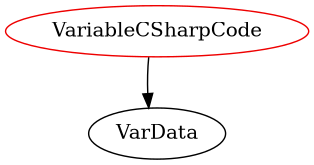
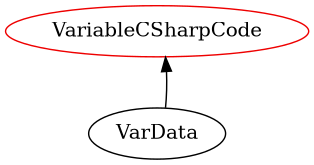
  digraph {
    n1 [color=red2 label=VariableCSharpCode shape=oval]
    VarData
-   n1 -> VarData
+   VarData -> n1
  }
